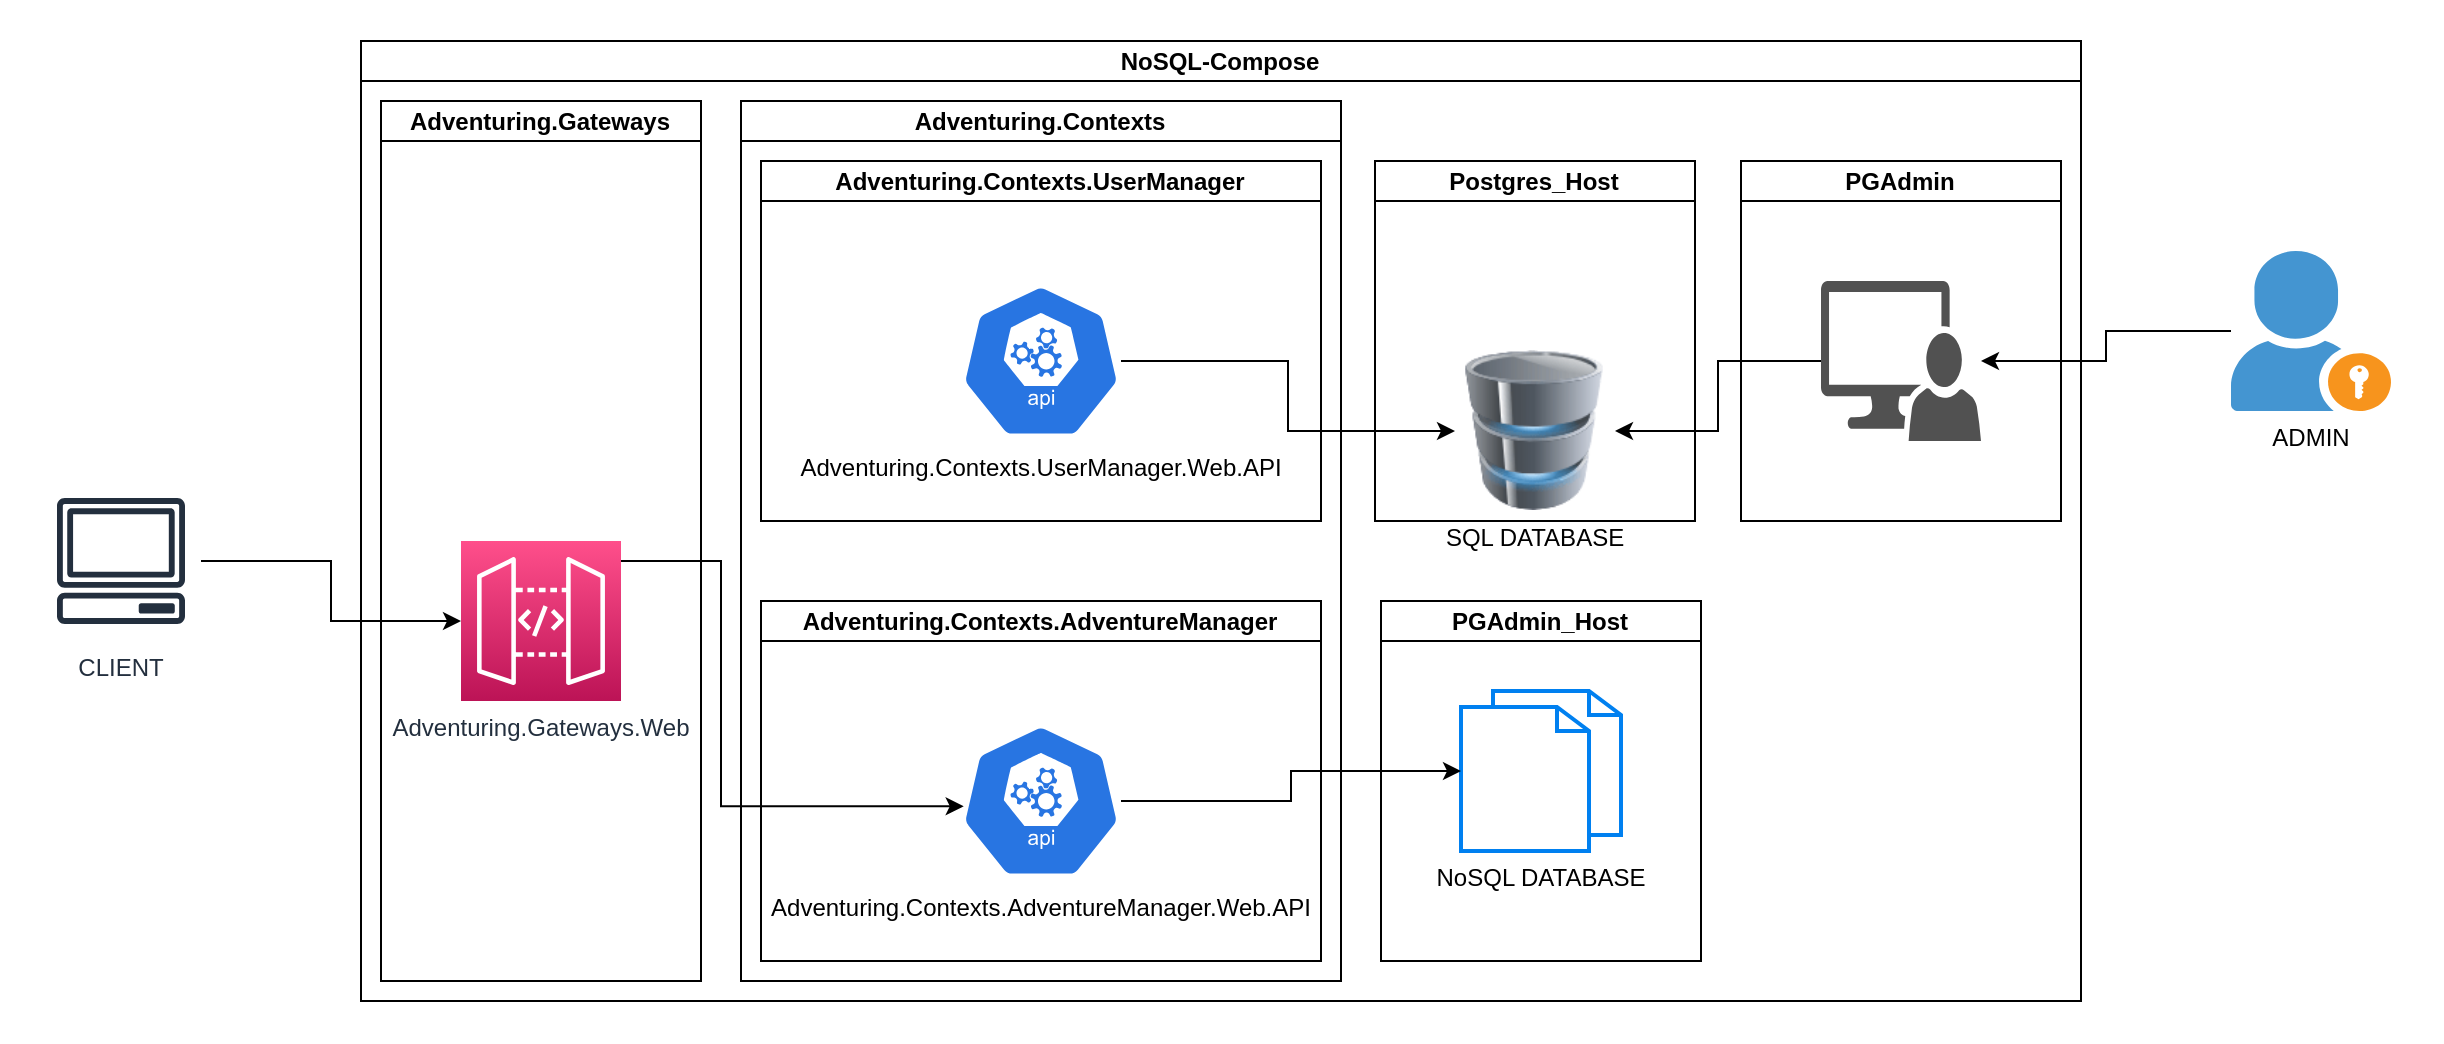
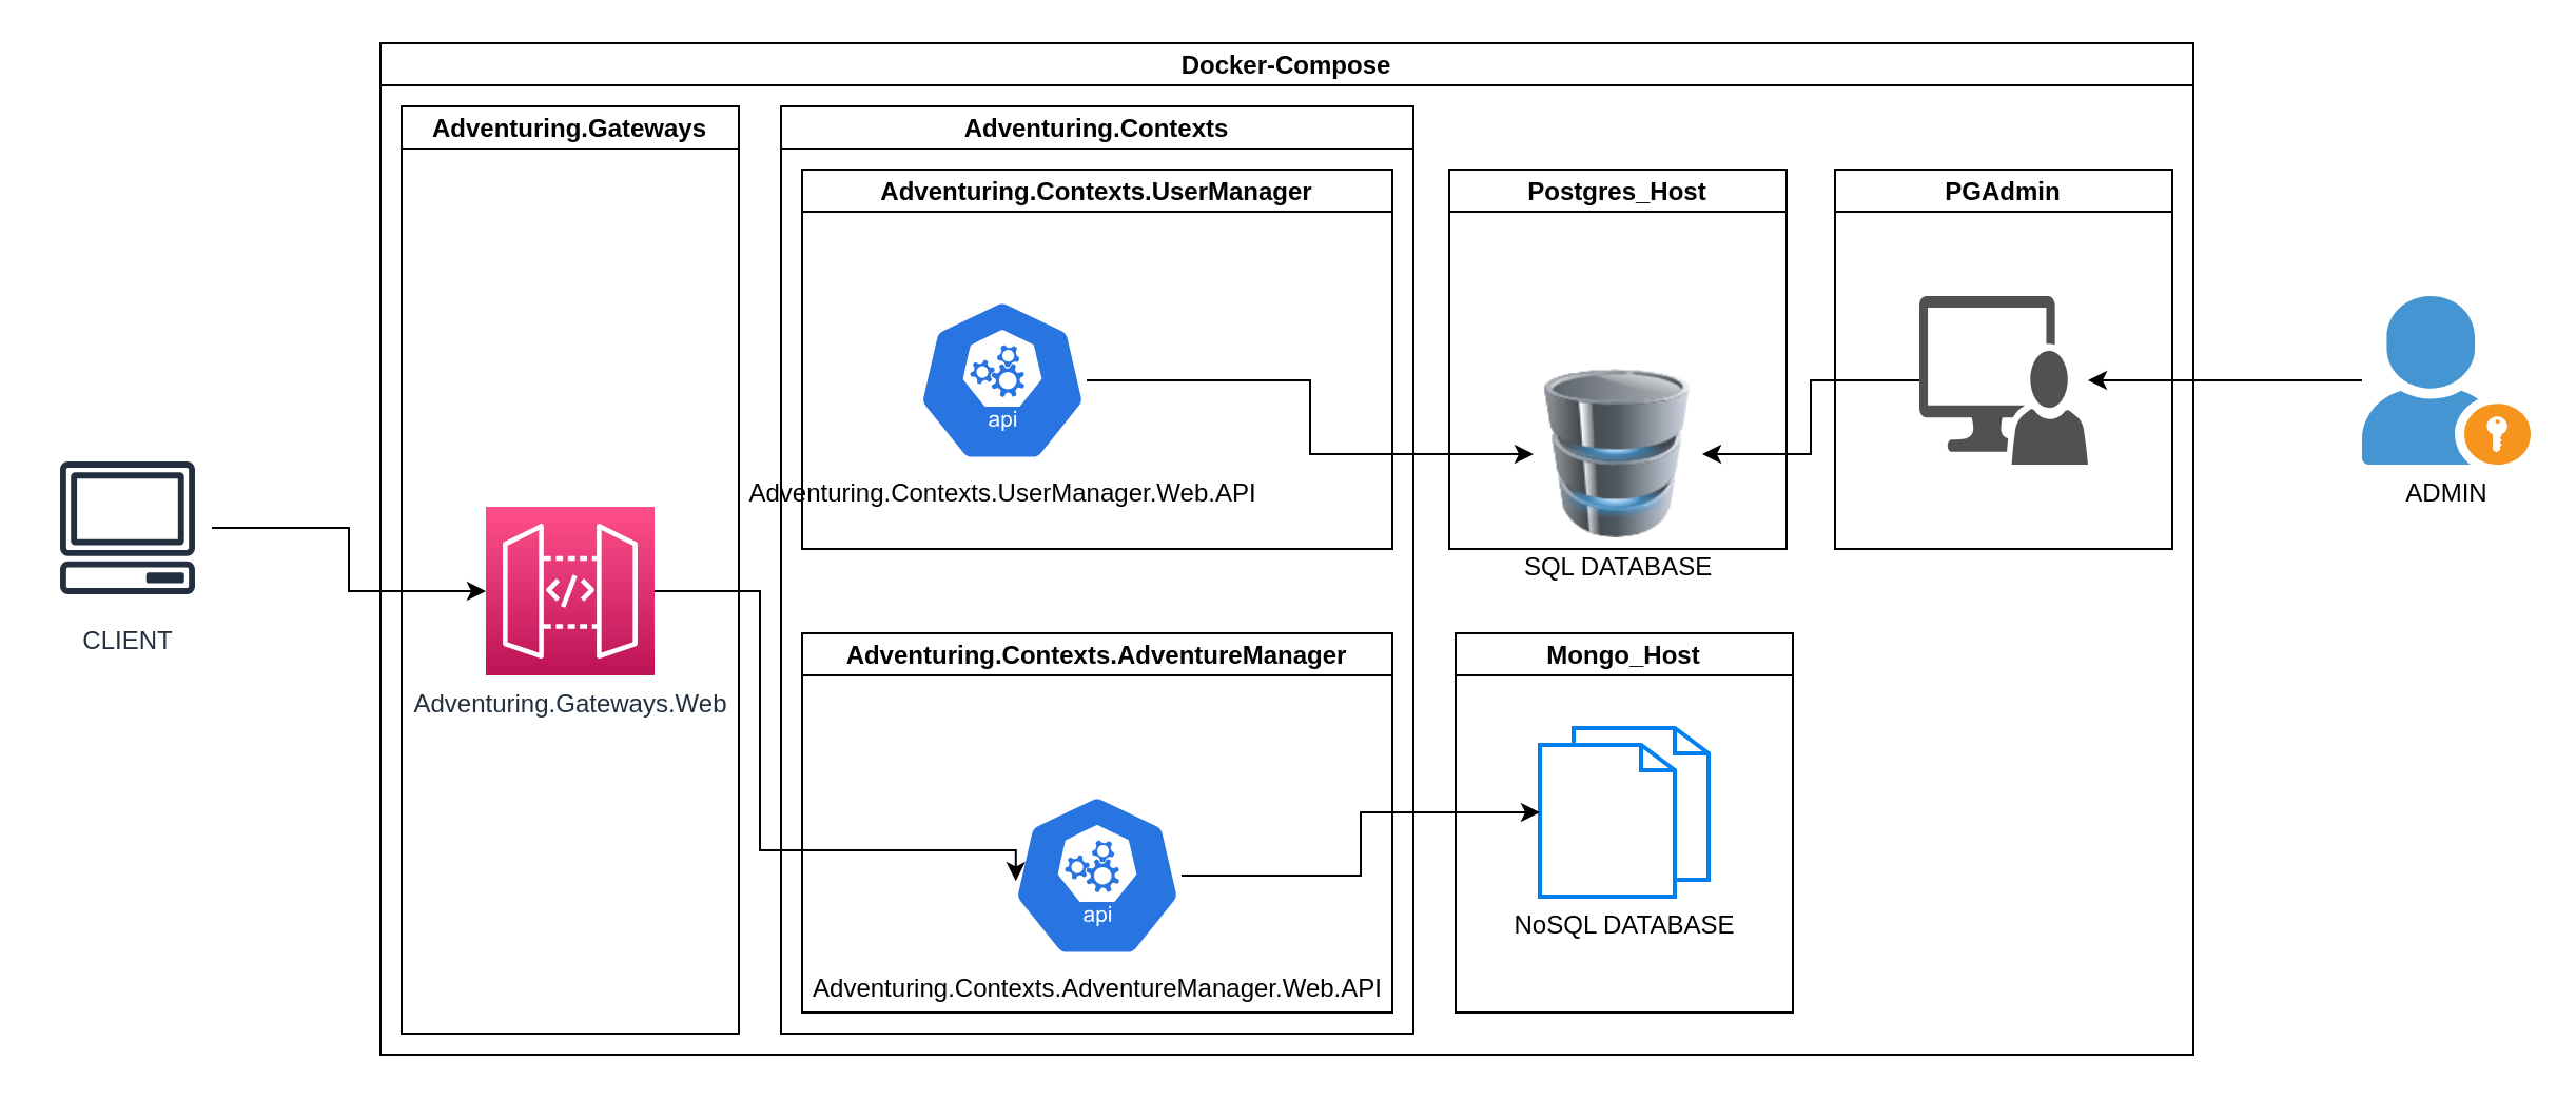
  <mxCell id="0" />
  <mxCell id="1" parent="0" />
- <mxCell id="2" value="NoSQL-Compose" style="swimlane;startSize=20;" vertex="1" parent="1"><mxGeometry x="180" y="20" width="860" height="480" as="geometry" /></mxCell>
+ <mxCell id="2" value="Docker-Compose" style="swimlane;startSize=20;" vertex="1" parent="1"><mxGeometry x="180" y="20" width="860" height="480" as="geometry" /></mxCell>
  <mxCell id="3" value="Adventuring.Gateways" style="swimlane;startSize=20;" vertex="1" parent="2"><mxGeometry x="10" y="30" width="160" height="440" as="geometry"><mxRectangle y="20" width="170" height="30" as="alternateBounds" /></mxGeometry></mxCell>
- <mxCell id="4" value="Adventuring.Gateways.Web" style="sketch=0;points=[[0,0,0],[0.25,0,0],[0.5,0,0],[0.75,0,0],[1,0,0],[0,1,0],[0.25,1,0],[0.5,1,0],[0.75,1,0],[1,1,0],[0,0.25,0],[0,0.5,0],[0,0.75,0],[1,0.25,0],[1,0.5,0],[1,0.75,0]];outlineConnect=0;fontColor=#232F3E;gradientColor=#FF4F8B;gradientDirection=north;fillColor=#BC1356;strokeColor=#ffffff;dashed=0;verticalLabelPosition=bottom;verticalAlign=top;align=center;html=1;fontSize=12;fontStyle=0;aspect=fixed;shape=mxgraph.aws4.resourceIcon;resIcon=mxgraph.aws4.api_gateway;" vertex="1" parent="3"><mxGeometry x="40" y="220" width="80" height="80" as="geometry" /></mxCell>
+ <mxCell id="4" value="Adventuring.Gateways.Web" style="sketch=0;points=[[0,0,0],[0.25,0,0],[0.5,0,0],[0.75,0,0],[1,0,0],[0,1,0],[0.25,1,0],[0.5,1,0],[0.75,1,0],[1,1,0],[0,0.25,0],[0,0.5,0],[0,0.75,0],[1,0.25,0],[1,0.5,0],[1,0.75,0]];outlineConnect=0;fontColor=#232F3E;gradientColor=#FF4F8B;gradientDirection=north;fillColor=#BC1356;strokeColor=#ffffff;dashed=0;verticalLabelPosition=bottom;verticalAlign=top;align=center;html=1;fontSize=12;fontStyle=0;aspect=fixed;shape=mxgraph.aws4.resourceIcon;resIcon=mxgraph.aws4.api_gateway;" vertex="1" parent="3"><mxGeometry x="40" y="190" width="80" height="80" as="geometry" /></mxCell>
  <mxCell id="5" value="Adventuring.Contexts" style="swimlane;startSize=20;" vertex="1" parent="2"><mxGeometry x="190" y="30" width="300" height="440" as="geometry" /></mxCell>
  <mxCell id="6" value="Adventuring.Contexts.UserManager" style="swimlane;startSize=20;" vertex="1" parent="5"><mxGeometry x="10" y="30" width="280" height="180" as="geometry" /></mxCell>
- <mxCell id="7" value="Adventuring.Contexts.UserManager.Web.API" style="sketch=0;html=1;dashed=0;whitespace=wrap;fillColor=#2875E2;strokeColor=#ffffff;points=[[0.005,0.63,0],[0.1,0.2,0],[0.9,0.2,0],[0.5,0,0],[0.995,0.63,0],[0.72,0.99,0],[0.5,1,0],[0.28,0.99,0]];verticalLabelPosition=bottom;align=center;verticalAlign=top;shape=mxgraph.kubernetes.icon;prIcon=api" vertex="1" parent="6"><mxGeometry x="100" y="60" width="80" height="80" as="geometry" /></mxCell>
+ <mxCell id="7" value="Adventuring.Contexts.UserManager.Web.API" style="sketch=0;html=1;dashed=0;whitespace=wrap;fillColor=#2875E2;strokeColor=#ffffff;points=[[0.005,0.63,0],[0.1,0.2,0],[0.9,0.2,0],[0.5,0,0],[0.995,0.63,0],[0.72,0.99,0],[0.5,1,0],[0.28,0.99,0]];verticalLabelPosition=bottom;align=center;verticalAlign=top;shape=mxgraph.kubernetes.icon;prIcon=api" vertex="1" parent="6"><mxGeometry x="55" y="60" width="80" height="80" as="geometry" /></mxCell>
  <mxCell id="8" value="Adventuring.Contexts.AdventureManager" style="swimlane;startSize=20;" vertex="1" parent="5"><mxGeometry x="10" y="250" width="280" height="180" as="geometry" /></mxCell>
- <mxCell id="9" value="Adventuring.Contexts.AdventureManager.Web.API" style="sketch=0;html=1;dashed=0;whitespace=wrap;fillColor=#2875E2;strokeColor=#ffffff;points=[[0.005,0.63,0],[0.1,0.2,0],[0.9,0.2,0],[0.5,0,0],[0.995,0.63,0],[0.72,0.99,0],[0.5,1,0],[0.28,0.99,0]];verticalLabelPosition=bottom;align=center;verticalAlign=top;shape=mxgraph.kubernetes.icon;prIcon=api" vertex="1" parent="8"><mxGeometry x="100" y="60" width="80" height="80" as="geometry" /></mxCell>
+ <mxCell id="9" value="Adventuring.Contexts.AdventureManager.Web.API" style="sketch=0;html=1;dashed=0;whitespace=wrap;fillColor=#2875E2;strokeColor=#ffffff;points=[[0.005,0.63,0],[0.1,0.2,0],[0.9,0.2,0],[0.5,0,0],[0.995,0.63,0],[0.72,0.99,0],[0.5,1,0],[0.28,0.99,0]];verticalLabelPosition=bottom;align=center;verticalAlign=top;shape=mxgraph.kubernetes.icon;prIcon=api" vertex="1" parent="8"><mxGeometry x="100" y="75" width="80" height="80" as="geometry" /></mxCell>
  <mxCell id="10" value="Postgres_Host" style="swimlane;startSize=20;" vertex="1" parent="2"><mxGeometry x="507" y="60" width="160" height="180" as="geometry" /></mxCell>
  <mxCell id="11" value="SQL DATABASE" style="image;html=1;image=img/lib/clip_art/computers/Database_128x128.png" vertex="1" parent="10"><mxGeometry x="40" y="95" width="80" height="80" as="geometry" /></mxCell>
- <mxCell id="12" value="PGAdmin_Host" style="swimlane;startSize=20;" vertex="1" parent="2"><mxGeometry x="510" y="280" width="160" height="180" as="geometry" /></mxCell>
+ <mxCell id="12" value="Mongo_Host" style="swimlane;startSize=20;" vertex="1" parent="2"><mxGeometry x="510" y="280" width="160" height="180" as="geometry" /></mxCell>
  <mxCell id="13" value="NoSQL DATABASE" style="html=1;verticalLabelPosition=bottom;align=center;labelBackgroundColor=#ffffff;verticalAlign=top;strokeWidth=2;strokeColor=#0080F0;shadow=0;dashed=0;shape=mxgraph.ios7.icons.documents;" vertex="1" parent="12"><mxGeometry x="40" y="45" width="80" height="80" as="geometry" /></mxCell>
  <mxCell id="14" style="edgeStyle=orthogonalEdgeStyle;rounded=0;orthogonalLoop=1;jettySize=auto;html=1;startArrow=none;startFill=0;entryX=0.017;entryY=0.533;entryDx=0;entryDy=0;entryPerimeter=0;" edge="1" parent="2" source="4" target="9"><mxGeometry relative="1" as="geometry"><Array as="points"><mxPoint x="180" y="260" /><mxPoint x="180" y="383" /><mxPoint x="301" y="383" /></Array></mxGeometry></mxCell>
  <mxCell id="15" style="edgeStyle=orthogonalEdgeStyle;rounded=0;orthogonalLoop=1;jettySize=auto;html=1;startArrow=none;startFill=0;" edge="1" parent="2" source="9" target="13"><mxGeometry relative="1" as="geometry" /></mxCell>
  <mxCell id="16" style="edgeStyle=orthogonalEdgeStyle;rounded=0;orthogonalLoop=1;jettySize=auto;html=1;startArrow=none;startFill=0;" edge="1" parent="2" source="7" target="11"><mxGeometry relative="1" as="geometry" /></mxCell>
  <mxCell id="17" value="PGAdmin" style="swimlane;startSize=20;" vertex="1" parent="2"><mxGeometry x="690" y="60" width="160" height="180" as="geometry" /></mxCell>
  <mxCell id="18" value="" style="sketch=0;pointerEvents=1;shadow=0;dashed=0;html=1;strokeColor=none;labelPosition=center;verticalLabelPosition=bottom;verticalAlign=top;align=center;fillColor=#515151;shape=mxgraph.mscae.system_center.admin_console" vertex="1" parent="17"><mxGeometry x="40" y="60" width="80" height="80" as="geometry" /></mxCell>
  <mxCell id="19" style="edgeStyle=orthogonalEdgeStyle;rounded=0;orthogonalLoop=1;jettySize=auto;html=1;startArrow=none;startFill=0;" edge="1" parent="2" source="18" target="11"><mxGeometry relative="1" as="geometry" /></mxCell>
  <mxCell id="20" style="edgeStyle=orthogonalEdgeStyle;rounded=0;orthogonalLoop=1;jettySize=auto;html=1;entryX=0;entryY=0.5;entryDx=0;entryDy=0;entryPerimeter=0;startArrow=none;startFill=0;" edge="1" parent="1" source="21" target="4"><mxGeometry relative="1" as="geometry" /></mxCell>
- <mxCell id="21" value="CLIENT" style="sketch=0;outlineConnect=0;fontColor=#232F3E;gradientColor=none;strokeColor=#232F3E;fillColor=#ffffff;dashed=0;verticalLabelPosition=bottom;verticalAlign=top;align=center;html=1;fontSize=12;fontStyle=0;aspect=fixed;shape=mxgraph.aws4.resourceIcon;resIcon=mxgraph.aws4.client;" vertex="1" parent="1"><mxGeometry y="240" width="80" height="80" as="geometry" x="20" /></mxCell>
+ <mxCell id="21" value="CLIENT" style="sketch=0;outlineConnect=0;fontColor=#232F3E;gradientColor=none;strokeColor=#232F3E;fillColor=#ffffff;dashed=0;verticalLabelPosition=bottom;verticalAlign=top;align=center;html=1;fontSize=12;fontStyle=0;aspect=fixed;shape=mxgraph.aws4.resourceIcon;resIcon=mxgraph.aws4.client;" vertex="1" parent="1"><mxGeometry x="20" y="210" width="80" height="80" as="geometry" /></mxCell>
  <mxCell id="22" style="edgeStyle=orthogonalEdgeStyle;rounded=0;orthogonalLoop=1;jettySize=auto;html=1;startArrow=none;startFill=0;" edge="1" parent="1" source="23" target="18"><mxGeometry relative="1" as="geometry" /></mxCell>
- <mxCell id="23" value="ADMIN" style="shadow=0;dashed=0;html=1;strokeColor=none;fillColor=#4495D1;labelPosition=center;verticalLabelPosition=bottom;verticalAlign=top;align=center;outlineConnect=0;shape=mxgraph.veeam.portal_admin;" vertex="1" parent="1"><mxGeometry x="1115" y="125" width="80" height="80" as="geometry" /></mxCell>
+ <mxCell id="23" value="ADMIN" style="shadow=0;dashed=0;html=1;strokeColor=none;fillColor=#4495D1;labelPosition=center;verticalLabelPosition=bottom;verticalAlign=top;align=center;outlineConnect=0;shape=mxgraph.veeam.portal_admin;" vertex="1" parent="1"><mxGeometry x="1120" y="140" width="80" height="80" as="geometry" /></mxCell>
